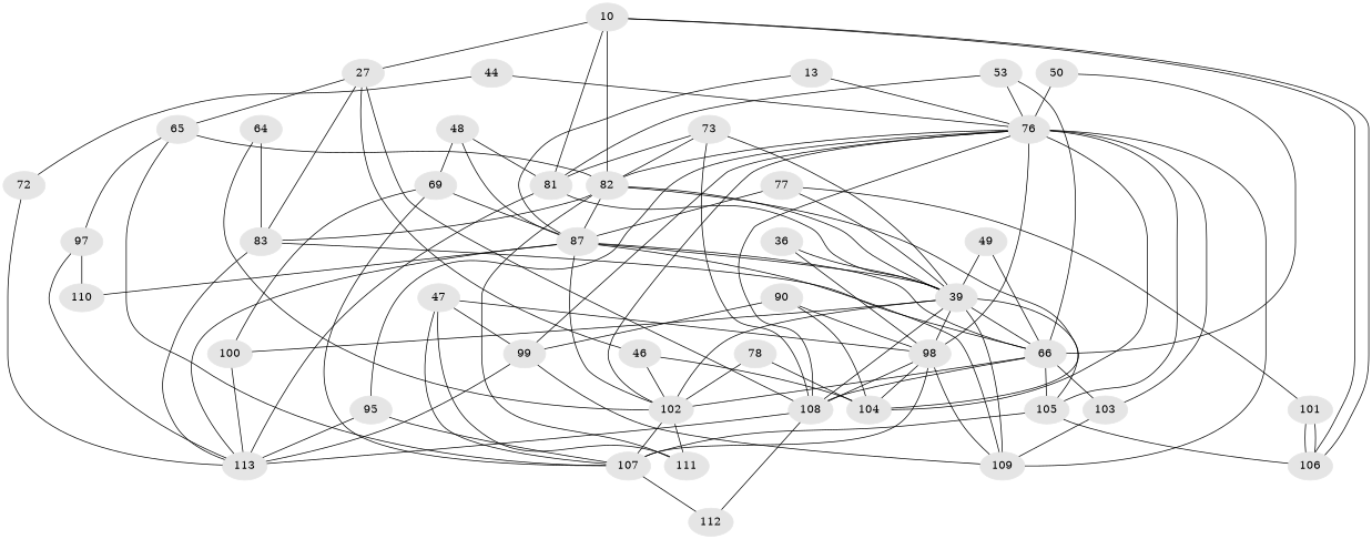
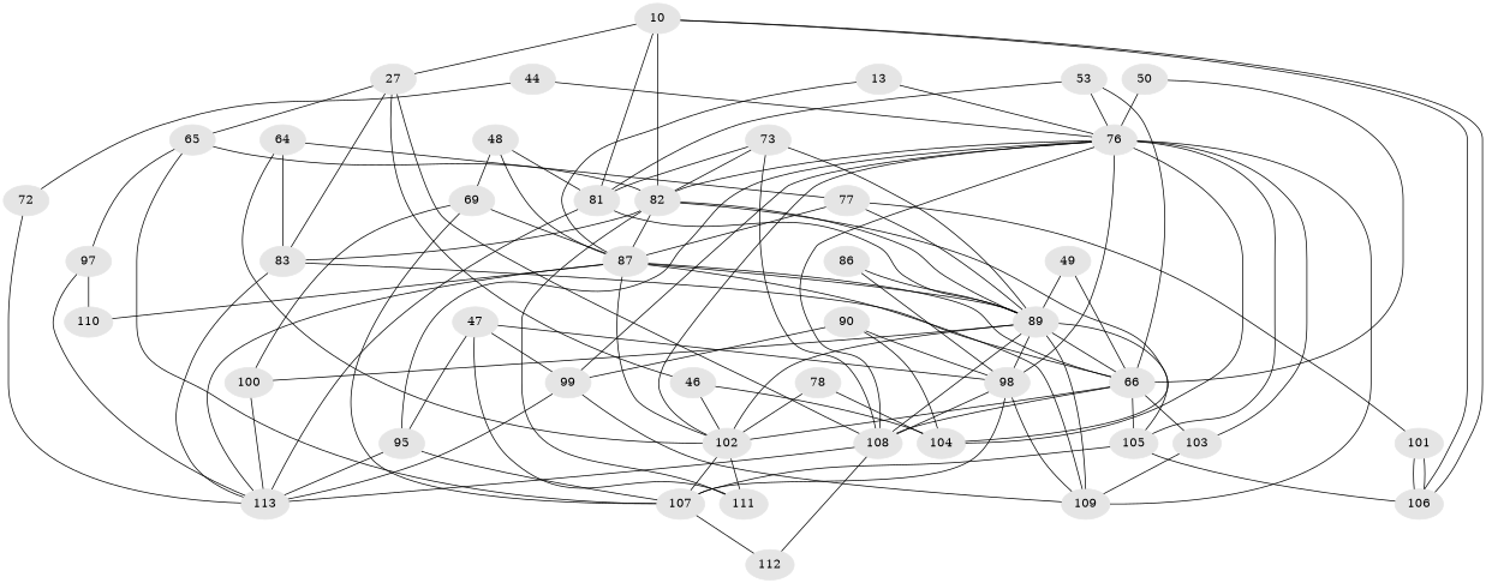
  graph {
    node [color=gray90 style=filled]
    27 [super="+6"]
    46
    65
    83 [super="+79"]
    108 [super="+28+88+58+40"]
    10
    81
    82 [super="+67"]
    106
-   89 [super="+35+7+84+85+54" label=39]
+   89 [super="+35+7+84+85+54"]
    113 [super="+43"]
    87 [super="+56+74+57"]
    104 [super="+41"]
    111
    76 [super="+60+68"]
    102 [super="+94+39+92"]
    95 [super="+61"]
    98 [super="+93+20"]
    99
    103 [super="+91"]
    105 [super="+14"]
    109 [super="+11+9+34"]
    13
    n24 [label=66 super="+3+4+62+42+51"]
    110
    97
    107 [super="+17"]
    112
    44
    72
    47
    49
    48 [super="+29"]
    69 [super="+25+37"]
    100
    50
    53 [super="+1"]
    77 [super="+36"]
    101
    64
    73 [super="+52"]
    78
-   86 [label=36]
+   86
    90
    27 -- 46
    27 -- 65
    27 -- 83
    27 -- 108
    46 -- 104
    46 -- 102
    65 -- 82
    65 -- 97
    65 -- 107
    83 -- 113
    83 -- n24
    108 -- 113
    108 -- 112
    10 -- 27
    10 -- 81
    10 -- 82
    10 -- 106
    10 -- 106
    81 -- 89
    81 -- 113
    82 -- 83 [weight=2]
    82 -- 89 [weight=5]
    82 -- 87 [weight=2]
    82 -- 104 [weight=2]
    82 -- 111
    89 -- 108 [weight=2]
    89 -- 102 [weight=3]
    89 -- 98
    89 -- 105
    89 -- 109 [weight=3]
    89 -- n24
    89 -- 100 [weight=2]
    87 -- 89 [weight=2]
    87 -- 113
    87 -- 102
    87 -- 109
    87 -- n24
    87 -- 110
    76 -- 108 [weight=2]
    76 -- 82 [weight=2]
    76 -- 104 [weight=2]
    76 -- 102
    76 -- 95 [weight=2]
    76 -- 98 [weight=5]
    76 -- 99
    76 -- 103
    76 -- 105
    76 -- 109 [weight=3]
    102 -- 111
    102 -- 107 [weight=3]
    95 -- 113
    95 -- 107 [weight=2]
    98 -- 108
-   98 -- 104
    98 -- 109
    98 -- 107 [weight=3]
    99 -- 113
    99 -- 109
    103 -- 109 [weight=2]
    105 -- 106
    105 -- 107
    13 -- 87
    13 -- 76
    n24 -- 108 [weight=2]
    n24 -- 102 [weight=2]
    n24 -- 103 [weight=2]
    n24 -- 105
    97 -- 113
    97 -- 110
    107 -- 112
    44 -- 76 [weight=2]
    44 -- 72
    72 -- 113
    47 -- 111
-   47 -- 107
+   47 -- 95
    47 -- 98
    47 -- 99
    49 -- 89
    49 -- n24
    48 -- 81
    48 -- 87
    48 -- 69 [weight=2]
    69 -- 87
    69 -- 107
    69 -- 100
    100 -- 113
    50 -- 76 [weight=2]
    50 -- n24
    53 -- 81
    53 -- 76
    53 -- n24
    77 -- 89 [weight=3]
    77 -- 87 [weight=2]
    77 -- 101
    101 -- 106
    101 -- 106
    64 -- 83
    64 -- 102
+   64 -- 77
    73 -- 108 [weight=2]
    73 -- 81 [weight=2]
    73 -- 82
    73 -- 89 [weight=2]
    78 -- 104
    78 -- 102
    86 -- 89
    86 -- 98
    90 -- 104
    90 -- 98
    90 -- 99
  }
